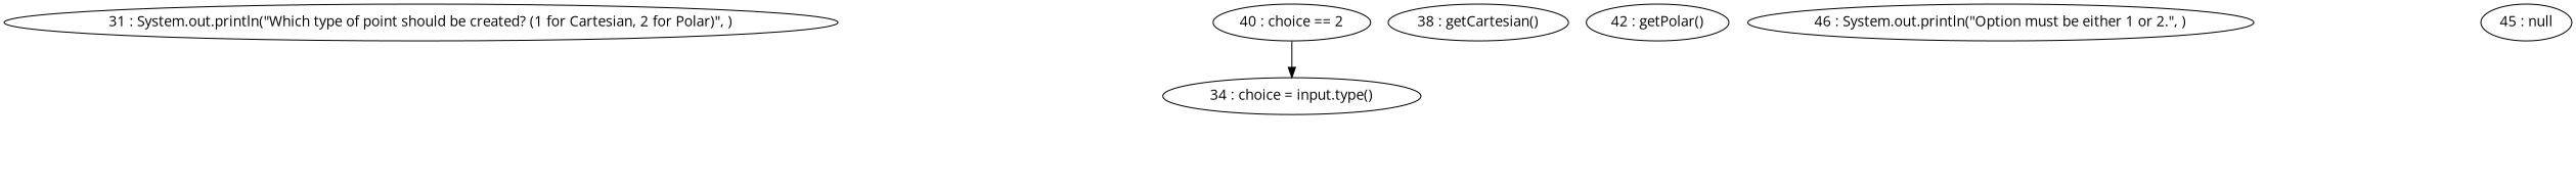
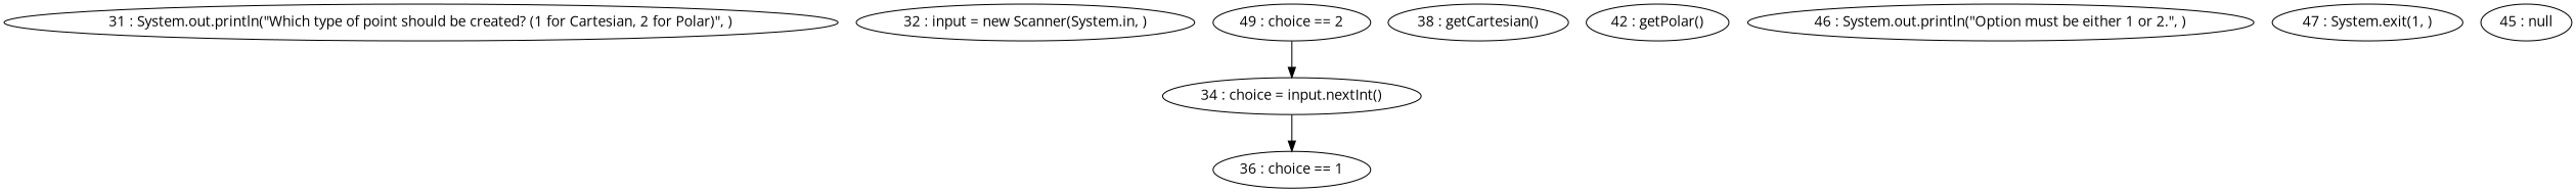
  digraph {
    fontname="Open Sans"
    node [fontname="Open Sans"]
    edge [fontname="Open Sans"]
    "31 : System.out.println(\"Which type of point should be created? (1 for Cartesian, 2 for Polar)\", )"
-   "34 : choice = input.nextInt()" [label="34 : choice = input.type()"]
-   "40 : choice == 2"
+   "32 : input = new Scanner(System.in, )"
+   "34 : choice = input.nextInt()"
+   "36 : choice == 1"
+   "40 : choice == 2" [label="49 : choice == 2"]
    "38 : getCartesian()"
    "42 : getPolar()"
    "46 : System.out.println(\"Option must be either 1 or 2.\", )"
+   "47 : System.exit(1, )"
    n10 [label="45 : null"]
+   "34 : choice = input.nextInt()" -> "36 : choice == 1"
    "40 : choice == 2" -> "34 : choice = input.nextInt()"
  }
